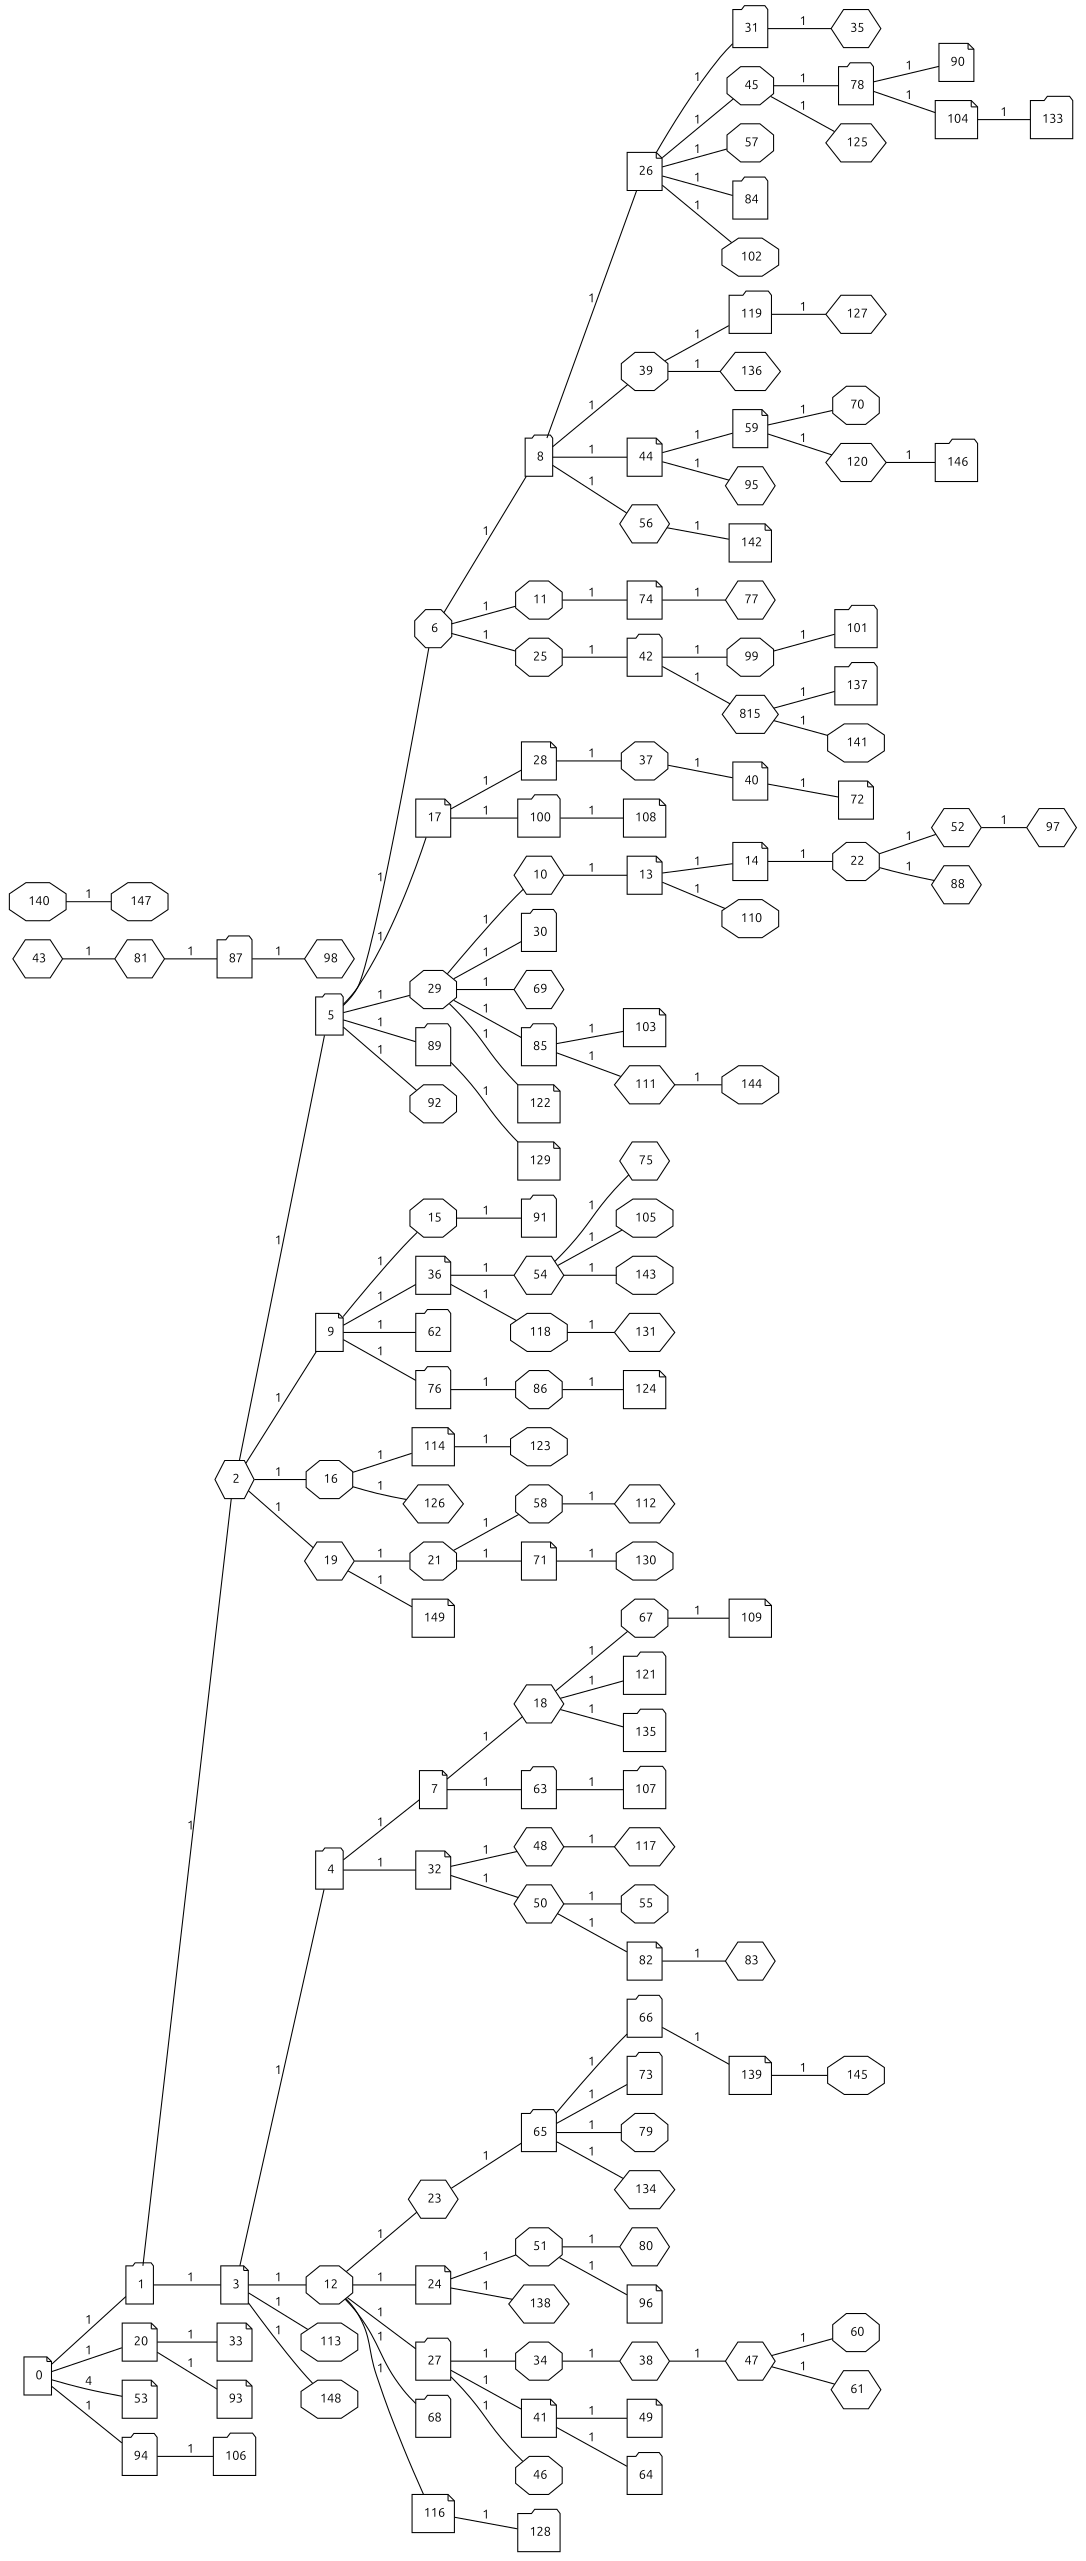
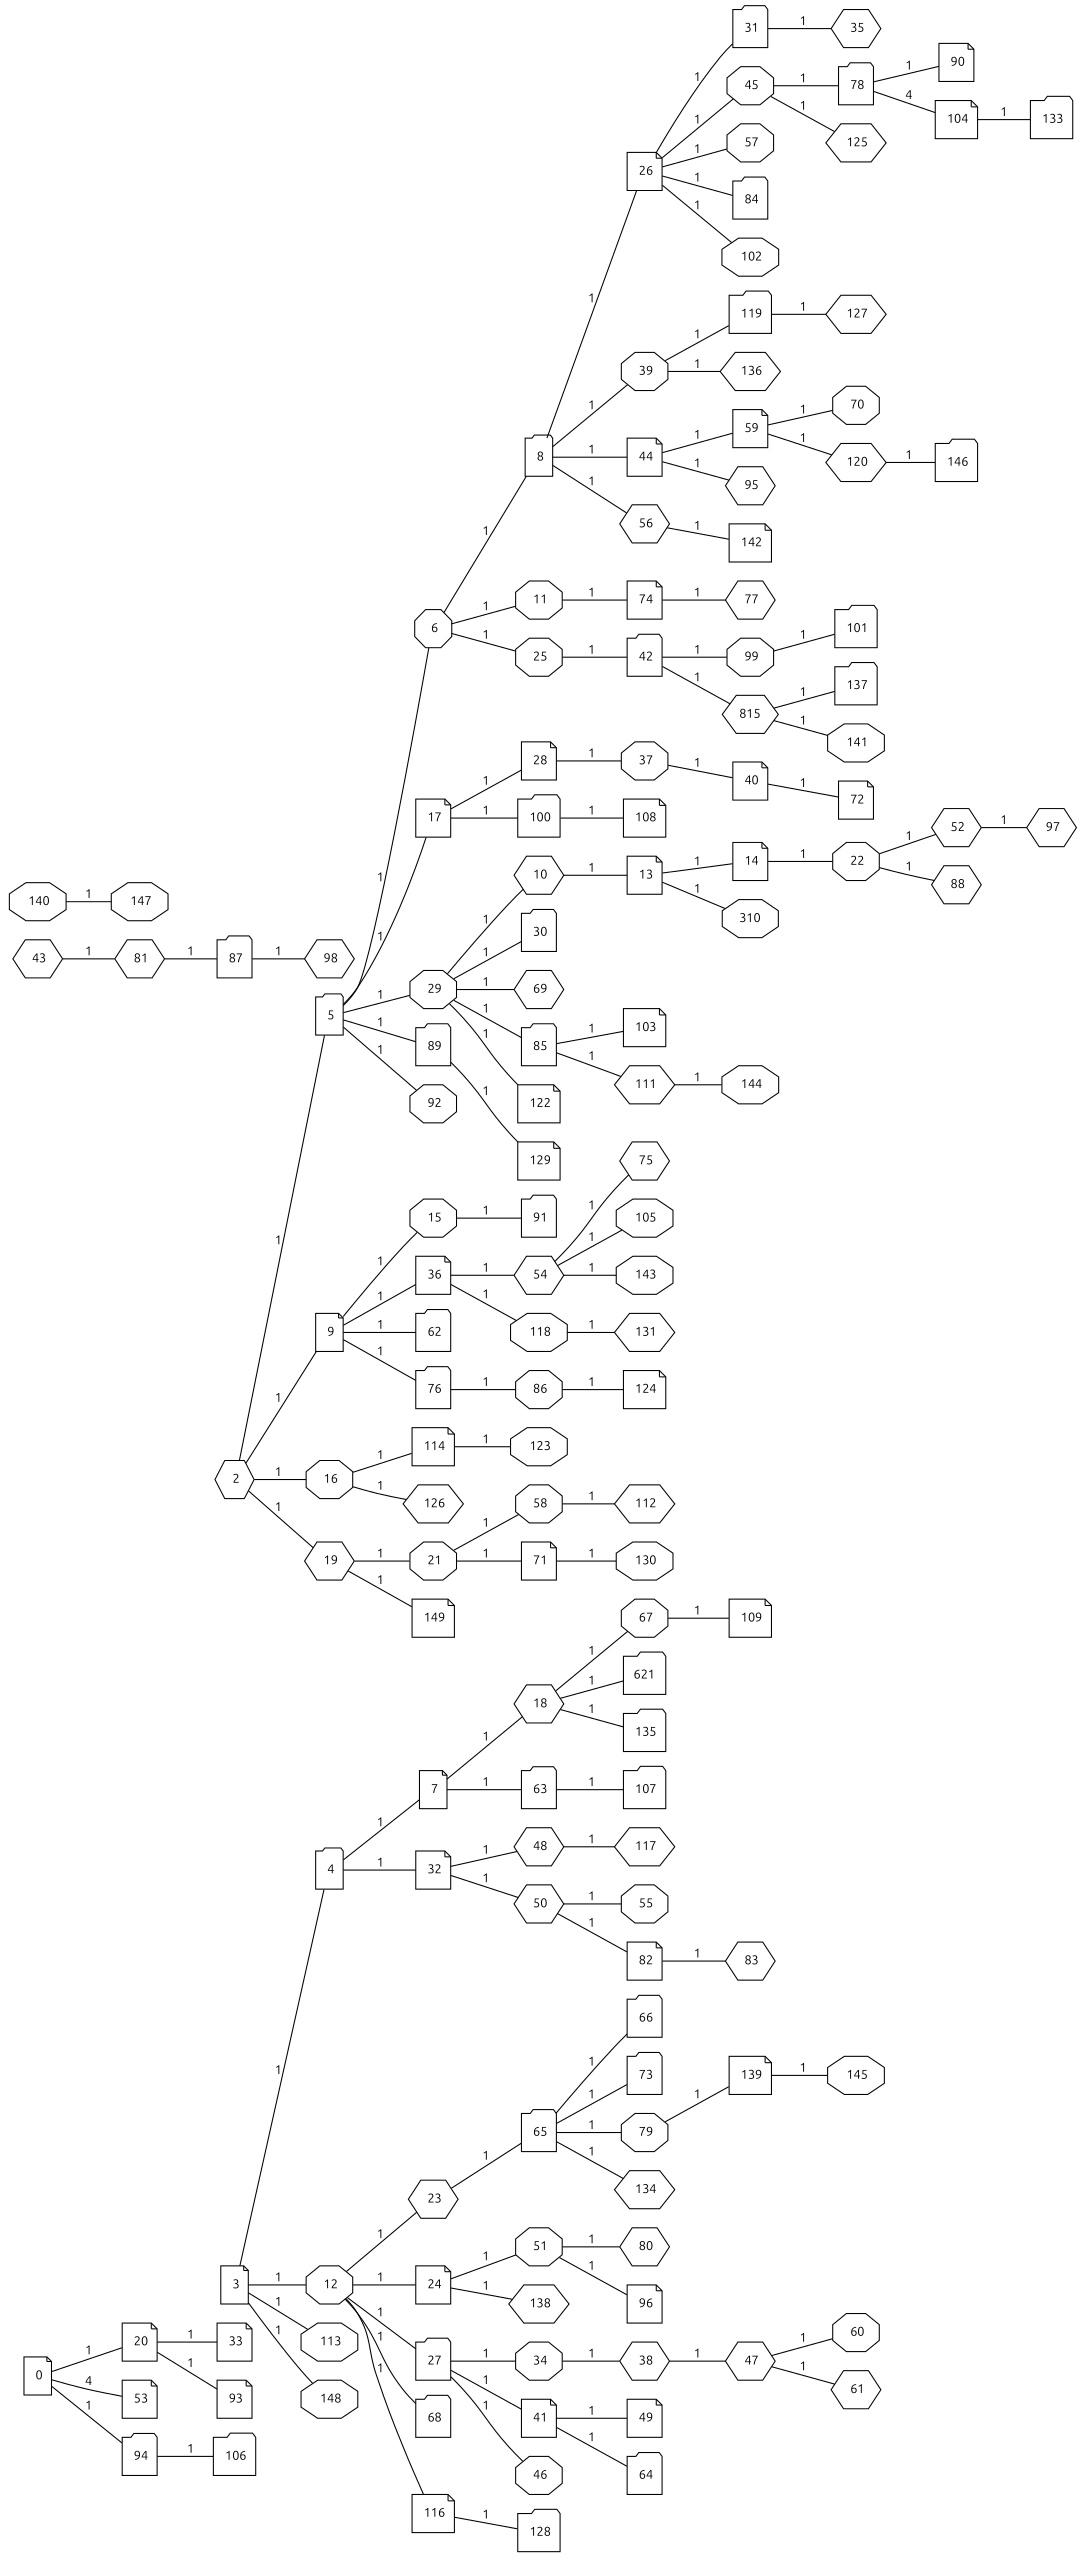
  graph {
    fixedsize="true;"
    fontname=Ubuntu
    rankdir=LR
    node [color=black fontname=Ubuntu fontsize=12 hight=.12 shape=note]
    edge [fontname=Ubuntu fontsize=12]
    n1 [label=" 0" width=.12]
-   n2 [label=" 1" shape=folder width=.12]
    n3 [label=" 20" width=.12]
    n4 [label=" 53" width=.12]
    n5 [label=" 94" shape=folder width=.12]
    n6 [label=" 2" shape=hexagon width=.12]
    n7 [label=" 3" width=.12]
    n8 [label=" 33" width=.12]
    n9 [label=" 93" width=.12]
    n10 [label=" 106" shape=folder width=.12]
    n11 [label=" 5" shape=folder width=.12]
    n12 [label=" 9" width=.12]
    n13 [label=" 16" shape=octagon width=.12]
    n14 [label=" 19" shape=hexagon width=.12]
    n15 [label=" 4" shape=folder width=.12]
    n16 [label=" 12" shape=octagon width=.12]
    n17 [label=" 113" shape=octagon width=.12]
    n18 [label=" 148" shape=octagon width=.12]
    n19 [label=" 6" shape=octagon width=.12]
    n20 [label=" 17" width=.12]
    n21 [label=" 29" shape=octagon width=.12]
    n22 [label=" 89" shape=folder width=.12]
    n23 [label=" 92" shape=octagon width=.12]
    n24 [label=" 15" shape=octagon width=.12]
    n25 [label=" 36" width=.12]
    n26 [label=" 62" shape=folder width=.12]
    n27 [label=" 76" shape=folder width=.12]
    n28 [label=" 114" width=.12]
    n29 [label=" 126" shape=hexagon width=.12]
    n30 [label=" 21" shape=octagon width=.12]
    n31 [label=" 149" width=.12]
    n32 [label=" 7" width=.12]
    n33 [label=" 32" width=.12]
    n34 [label=" 23" shape=hexagon width=.12]
    n35 [label=" 24" width=.12]
    n36 [label=" 27" shape=folder width=.12]
    n37 [label=" 68" shape=folder width=.12]
    n38 [label=" 116" width=.12]
    n39 [label=" 18" shape=hexagon width=.12]
    n40 [label=" 63" shape=folder width=.12]
    n41 [label=" 48" shape=hexagon width=.12]
    n42 [label=" 50" shape=hexagon width=.12]
    n43 [label=" 8" shape=folder width=.12]
    n44 [label=" 11" shape=octagon width=.12]
    n45 [label=" 25" shape=octagon width=.12]
    n46 [label=" 10" shape=hexagon width=.12]
    n47 [label=" 13" width=.12]
    n48 [label=" 28" width=.12]
    n49 [label=" 100" shape=folder width=.12]
    n50 [label=" 30" shape=folder width=.12]
    n51 [label=" 69" shape=hexagon width=.12]
    n52 [label=" 85" shape=folder width=.12]
    n53 [label=" 122" width=.12]
    n54 [label=" 129" width=.12]
    n55 [label=" 26" width=.12]
    n56 [label=" 39" shape=octagon width=.12]
    n57 [label=" 44" width=.12]
    n58 [label=" 56" shape=hexagon width=.12]
    n59 [label=" 74" width=.12]
    n60 [label=" 42" shape=folder width=.12]
    n61 [label=" 67" shape=octagon width=.12]
-   n62 [label=" 121" shape=folder width=.12]
+   n62 [label=621 shape=folder width=.12]
    n63 [label=" 135" shape=folder width=.12]
    n64 [label=" 107" shape=folder width=.12]
    n65 [label=" 31" shape=folder width=.12]
    n66 [label=" 45" shape=octagon width=.12]
    n67 [label=" 57" shape=octagon width=.12]
    n68 [label=" 84" shape=folder width=.12]
    n69 [label=" 102" shape=octagon width=.12]
    n70 [label=" 119" shape=folder width=.12]
    n71 [label=" 136" shape=hexagon width=.12]
    n72 [label=" 59" width=.12]
    n73 [label=" 95" shape=hexagon width=.12]
    n74 [label=" 142" width=.12]
    n75 [label=" 91" shape=folder width=.12]
    n76 [label=" 54" shape=hexagon width=.12]
    n77 [label=" 118" shape=octagon width=.12]
    n78 [label=" 86" shape=octagon width=.12]
    n79 [label=" 14" width=.12]
-   n80 [label=" 110" shape=octagon width=.12]
+   n80 [label=310 shape=octagon width=.12]
    n81 [label=" 77" shape=hexagon width=.12]
    n82 [label=" 65" shape=folder width=.12]
    n83 [label=" 51" shape=octagon width=.12]
    n84 [label=" 138" shape=hexagon width=.12]
    n85 [label=" 34" shape=octagon width=.12]
    n86 [label=" 41" width=.12]
    n87 [label=" 46" shape=octagon width=.12]
    n88 [label=" 128" shape=folder width=.12]
    n89 [label=" 22" shape=octagon width=.12]
    n90 [label=" 52" shape=hexagon width=.12]
    n91 [label=" 88" shape=hexagon width=.12]
    n92 [label=" 123" shape=octagon width=.12]
    n93 [label=" 37" shape=octagon width=.12]
    n94 [label=" 108" width=.12]
    n95 [label=" 109" width=.12]
    n96 [label=" 58" shape=octagon width=.12]
    n97 [label=" 71" width=.12]
    n98 [label=" 112" shape=hexagon width=.12]
    n99 [label=" 130" shape=octagon width=.12]
    n100 [label=" 97" shape=hexagon width=.12]
    n101 [label=" 66" shape=folder width=.12]
    n102 [label=" 73" shape=folder width=.12]
    n103 [label=" 79" shape=octagon width=.12]
    n104 [label=" 134" shape=hexagon width=.12]
    n105 [label=" 80" shape=hexagon width=.12]
    n106 [label=" 96" width=.12]
    n107 [label=" 99" shape=octagon width=.12]
    n108 [label=815 shape=hexagon width=.12]
    n109 [label=" 35" shape=hexagon width=.12]
    n110 [label=" 43" shape=hexagon width=.12]
    n111 [label=" 81" shape=hexagon width=.12]
    n112 [label=" 78" shape=folder width=.12]
    n113 [label=" 125" shape=hexagon width=.12]
    n114 [label=" 38" shape=hexagon width=.12]
    n115 [label=" 49" width=.12]
    n116 [label=" 64" shape=folder width=.12]
    n117 [label=" 40" width=.12]
    n118 [label=" 103" width=.12]
    n119 [label=" 111" shape=hexagon width=.12]
    n120 [label=" 117" shape=hexagon width=.12]
    n121 [label=" 55" shape=octagon width=.12]
    n122 [label=" 82" width=.12]
    n123 [label=" 47" shape=hexagon width=.12]
    n124 [label=" 75" shape=hexagon width=.12]
    n125 [label=" 105" shape=octagon width=.12]
    n126 [label=" 143" shape=octagon width=.12]
    n127 [label=" 131" shape=hexagon width=.12]
    n128 [label=" 72" width=.12]
    n129 [label=" 60" shape=octagon width=.12]
    n130 [label=" 61" shape=hexagon width=.12]
    n131 [label=" 127" shape=hexagon width=.12]
    n132 [label=" 101" shape=folder width=.12]
    n133 [label=" 137" shape=folder width=.12]
    n134 [label=" 141" shape=octagon width=.12]
    n135 [label=" 87" shape=folder width=.12]
    n136 [label=" 70" shape=octagon width=.12]
    n137 [label=" 120" shape=hexagon width=.12]
    n138 [label=" 90" width=.12]
    n139 [label=" 104" width=.12]
    n140 [label=" 83" shape=hexagon width=.12]
    n141 [label=" 146" shape=folder width=.12]
    n142 [label=" 139" width=.12]
    n143 [label=" 145" shape=octagon width=.12]
    n144 [label=" 124" width=.12]
    n145 [label=" 133" shape=folder width=.12]
    n146 [label=" 98" shape=hexagon width=.12]
    n147 [label=" 144" shape=octagon width=.12]
    n148 [label=" 140" shape=octagon width=.12]
    n149 [label=" 147" shape=octagon width=.12]
-   n1 -- n2 [label=1]
    n1 -- n3 [label=1]
    n1 -- n4 [label=4]
    n1 -- n5 [label=1]
-   n2 -- n6 [label=1]
-   n2 -- n7 [label=1]
    n3 -- n8 [label=1]
    n3 -- n9 [label=1]
    n5 -- n10 [label=1]
    n6 -- n11 [label=1]
    n6 -- n12 [label=1]
    n6 -- n13 [label=1]
    n6 -- n14 [label=1]
    n7 -- n15 [label=1]
    n7 -- n16 [label=1]
    n7 -- n17 [label=1]
    n7 -- n18 [label=1]
    n11 -- n19 [label=1]
    n11 -- n20 [label=1]
    n11 -- n21 [label=1]
    n11 -- n22 [label=1]
    n11 -- n23 [label=1]
    n12 -- n24 [label=1]
    n12 -- n25 [label=1]
    n12 -- n26 [label=1]
    n12 -- n27 [label=1]
    n13 -- n28 [label=1]
    n13 -- n29 [label=1]
    n14 -- n30 [label=1]
    n14 -- n31 [label=1]
    n15 -- n32 [label=1]
    n15 -- n33 [label=1]
    n16 -- n34 [label=1]
    n16 -- n35 [label=1]
    n16 -- n36 [label=1]
    n16 -- n37 [label=1]
    n16 -- n38 [label=1]
    n19 -- n43 [label=1]
    n19 -- n44 [label=1]
    n19 -- n45 [label=1]
    n20 -- n48 [label=1]
    n20 -- n49 [label=1]
    n21 -- n46 [label=1]
    n21 -- n50 [label=1]
    n21 -- n51 [label=1]
    n21 -- n52 [label=1]
    n21 -- n53 [label=1]
    n22 -- n54 [label=1]
    n24 -- n75 [label=1]
    n25 -- n76 [label=1]
    n25 -- n77 [label=1]
    n27 -- n78 [label=1]
    n28 -- n92 [label=1]
    n30 -- n96 [label=1]
    n30 -- n97 [label=1]
    n32 -- n39 [label=1]
    n32 -- n40 [label=1]
    n33 -- n41 [label=1]
    n33 -- n42 [label=1]
    n34 -- n82 [label=1]
    n35 -- n83 [label=1]
    n35 -- n84 [label=1]
    n36 -- n85 [label=1]
    n36 -- n86 [label=1]
    n36 -- n87 [label=1]
    n38 -- n88 [label=1]
    n39 -- n61 [label=1]
    n39 -- n62 [label=1]
    n39 -- n63 [label=1]
    n40 -- n64 [label=1]
    n41 -- n120 [label=1]
    n42 -- n121 [label=1]
    n42 -- n122 [label=1]
    n43 -- n55 [label=1]
    n43 -- n56 [label=1]
    n43 -- n57 [label=1]
    n43 -- n58 [label=1]
    n44 -- n59 [label=1]
    n45 -- n60 [label=1]
    n46 -- n47 [label=1]
    n47 -- n79 [label=1]
    n47 -- n80 [label=1]
    n48 -- n93 [label=1]
    n49 -- n94 [label=1]
    n52 -- n118 [label=1]
    n52 -- n119 [label=1]
    n55 -- n65 [label=1]
    n55 -- n66 [label=1]
    n55 -- n67 [label=1]
    n55 -- n68 [label=1]
    n55 -- n69 [label=1]
    n56 -- n70 [label=1]
    n56 -- n71 [label=1]
    n57 -- n72 [label=1]
    n57 -- n73 [label=1]
    n58 -- n74 [label=1]
    n59 -- n81 [label=1]
    n60 -- n107 [label=1]
    n60 -- n108 [label=1]
    n61 -- n95 [label=1]
    n65 -- n109 [label=1]
    n66 -- n112 [label=1]
    n66 -- n113 [label=1]
    n70 -- n131 [label=1]
    n72 -- n136 [label=1]
    n72 -- n137 [label=1]
    n76 -- n124 [label=1]
    n76 -- n125 [label=1]
    n76 -- n126 [label=1]
    n77 -- n127 [label=1]
    n78 -- n144 [label=1]
    n79 -- n89 [label=1]
    n82 -- n101 [label=1]
    n82 -- n102 [label=1]
    n82 -- n103 [label=1]
    n82 -- n104 [label=1]
    n83 -- n105 [label=1]
    n83 -- n106 [label=1]
    n85 -- n114 [label=1]
    n86 -- n115 [label=1]
    n86 -- n116 [label=1]
    n89 -- n90 [label=1]
    n89 -- n91 [label=1]
    n90 -- n100 [label=1]
    n93 -- n117 [label=1]
    n96 -- n98 [label=1]
    n97 -- n99 [label=1]
-   n101 -- n142 [label=1]
+   n103 -- n142 [label=1]
    n107 -- n132 [label=1]
    n108 -- n133 [label=1]
    n108 -- n134 [label=1]
    n110 -- n111 [label=1]
    n111 -- n135 [label=1]
    n112 -- n138 [label=1]
-   n112 -- n139 [label=1]
+   n112 -- n139 [label=4]
    n114 -- n123 [label=1]
    n117 -- n128 [label=1]
    n119 -- n147 [label=1]
    n122 -- n140 [label=1]
    n123 -- n129 [label=1]
    n123 -- n130 [label=1]
    n135 -- n146 [label=1]
    n137 -- n141 [label=1]
    n139 -- n145 [label=1]
    n142 -- n143 [label=1]
    n148 -- n149 [label=1]
  }
